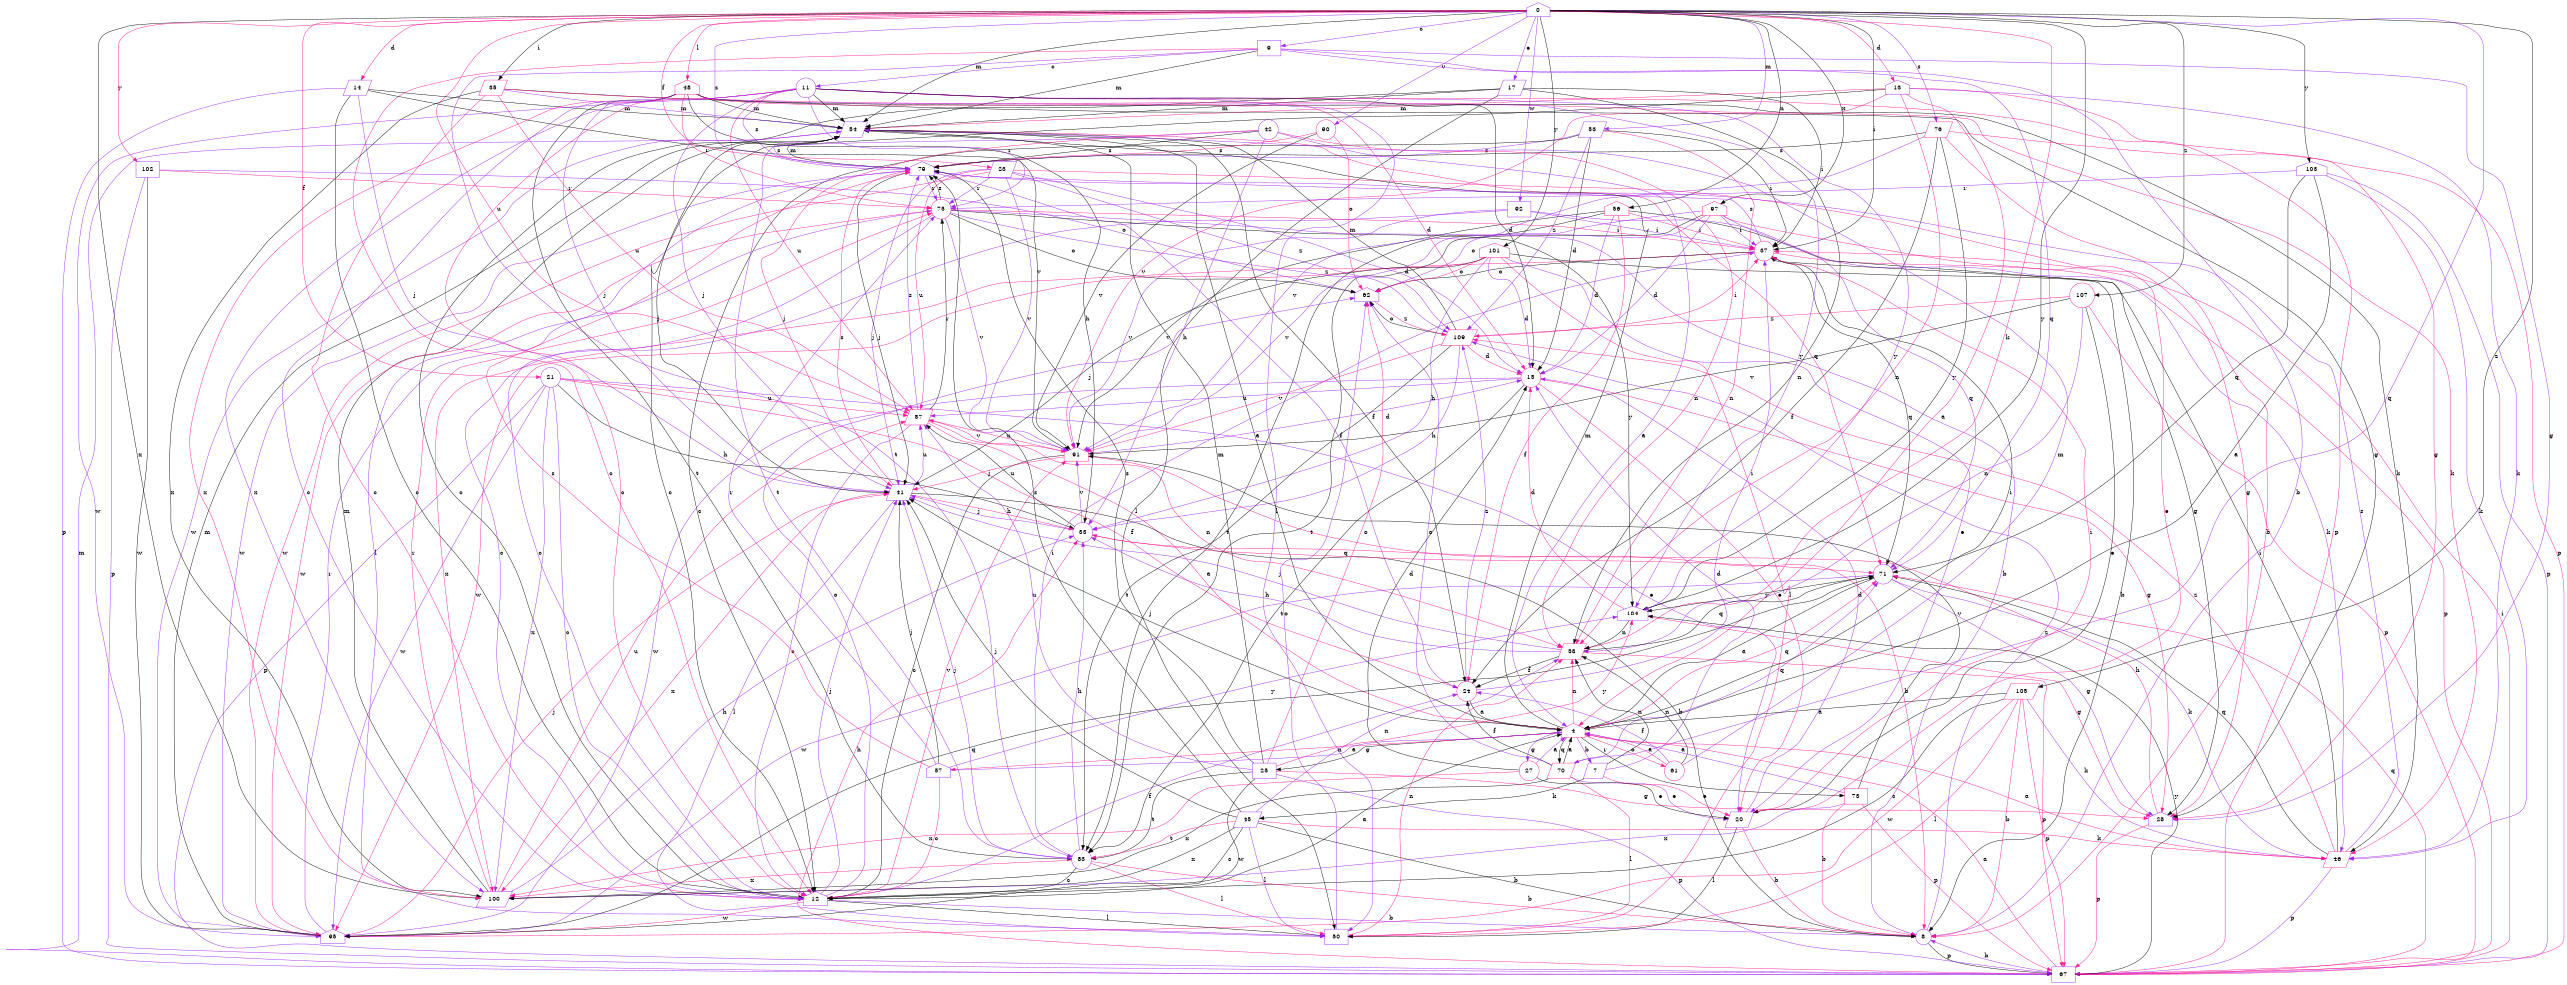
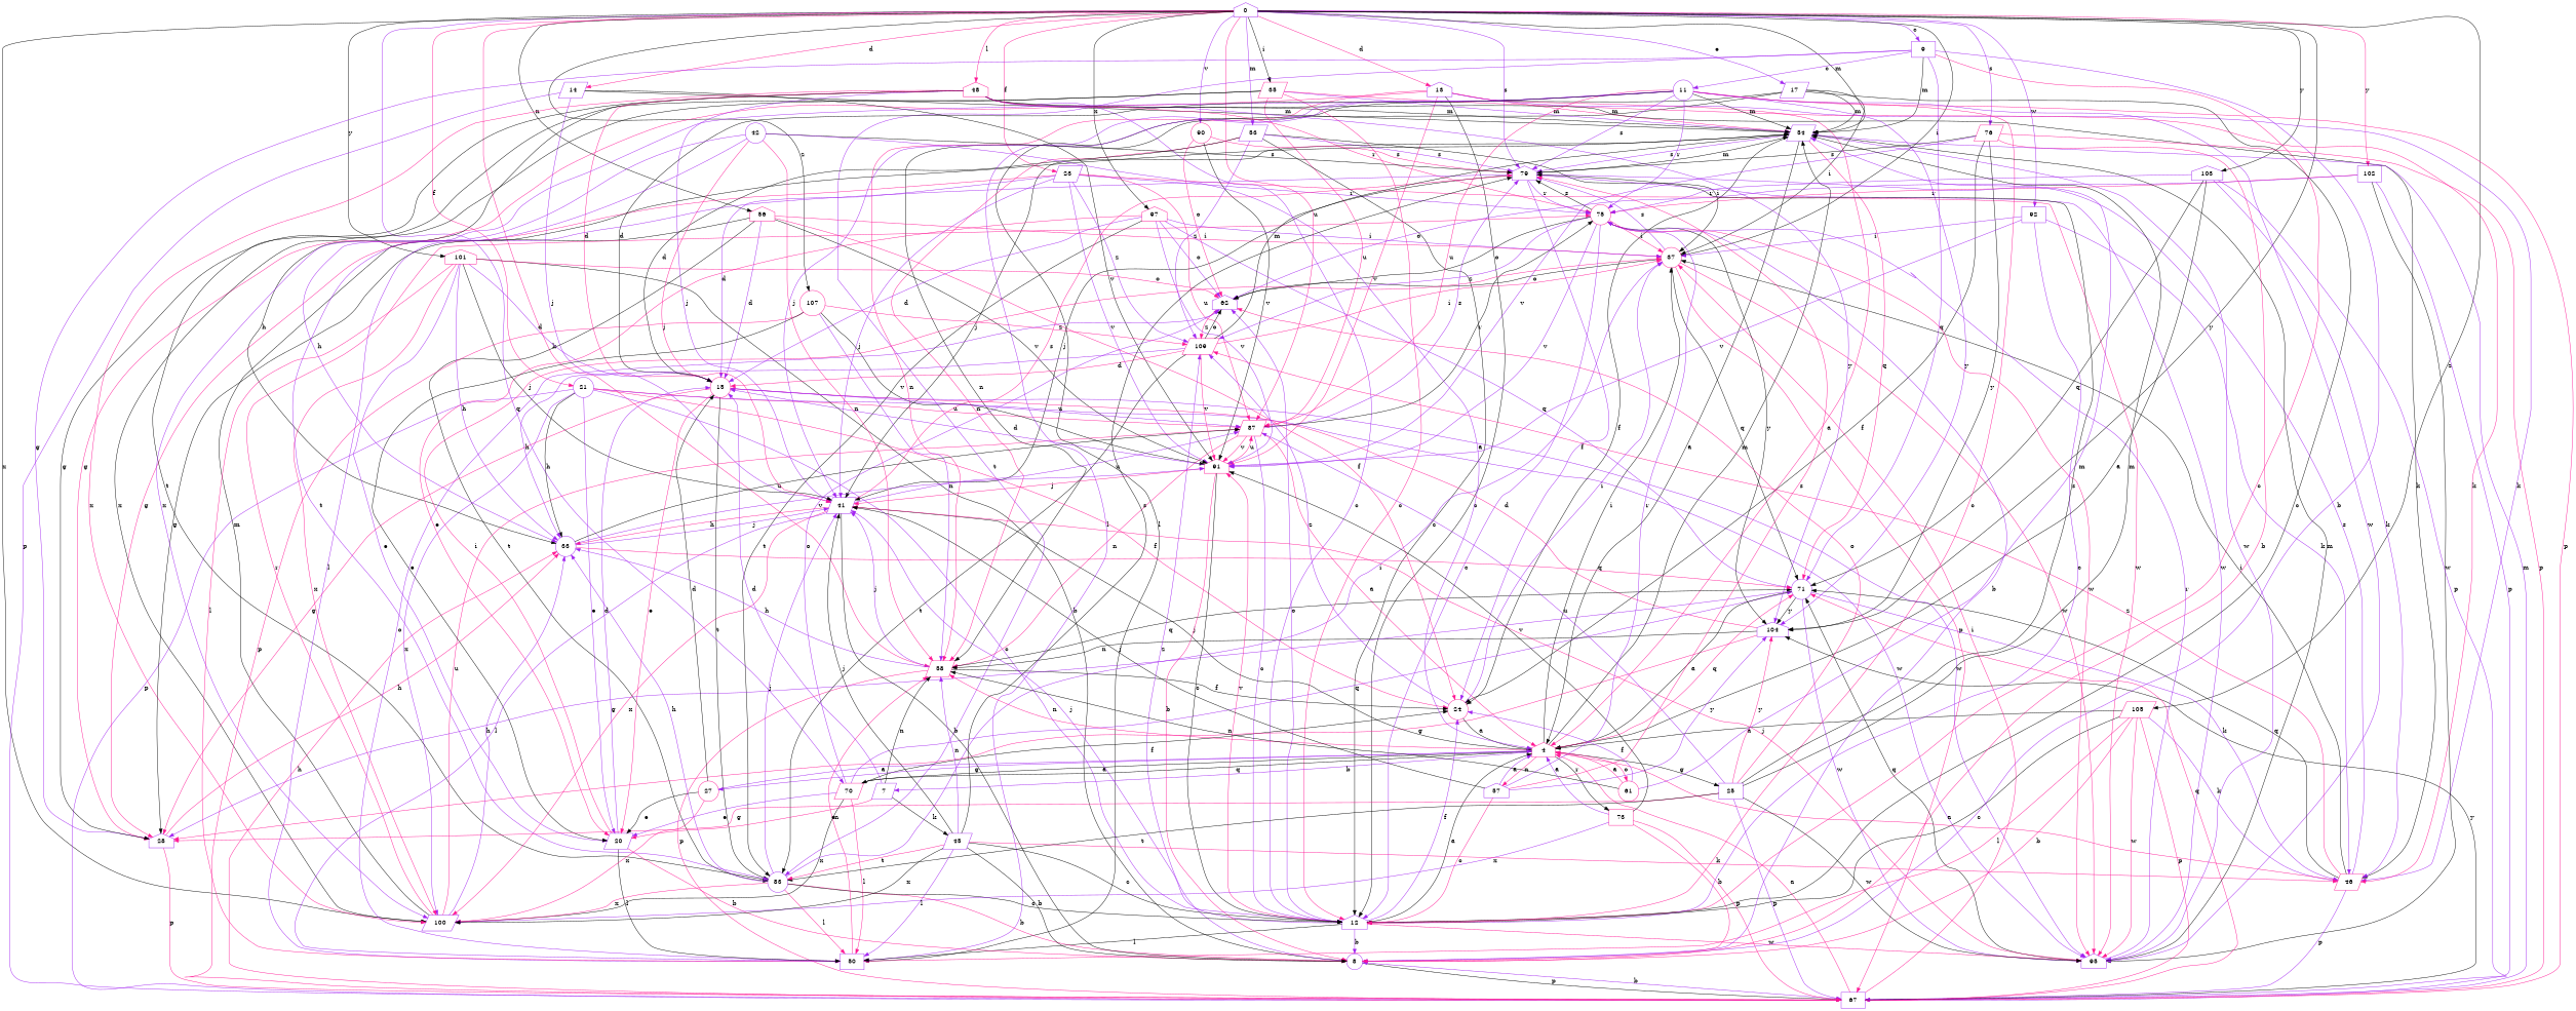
  strict digraph {
    node [color=purple shape=parallelogram]
    edge [color=purple]
    0 [shape=house]
    9 [shape=box]
    13 [shape=house]
    14
    17
    21 [shape=circle]
    23
    35 [color=deeppink]
    37 [color=deeppink shape=circle]
    48 [color=deeppink shape=house]
    53
    54
    56 [color=deeppink shape=house]
    70 [color=deeppink]
    76 [color=deeppink]
    79 [shape=house]
    87 [color=deeppink]
    90 [color=deeppink shape=circle]
    92 [shape=box]
    97 [color=deeppink shape=house]
    100
    101 [color=deeppink shape=house]
    102 [shape=box]
    103 [shape=house]
    104 [shape=house]
    105 [color=deeppink]
    107 [color=deeppink shape=circle]
    58 [color=deeppink]
    71 [shape=circle]
    8 [shape=circle]
    11 [shape=circle]
    12 [shape=house]
    28 [shape=house]
    83 [shape=circle]
    4 [color=deeppink shape=house]
    91 [color=deeppink shape=house]
    46 [color=deeppink]
    41
    67 [shape=box]
    50 [shape=box]
    20
    95 [shape=house]
    24 [color=deeppink shape=circle]
    33 [shape=circle]
    15 [color=deeppink shape=circle]
    109 [color=deeppink]
    75 [color=deeppink shape=circle]
    62 [shape=house]
    42 [shape=circle]
    7
    25 [shape=box]
    27 [color=deeppink shape=circle]
    57 [shape=house]
    61 [color=deeppink shape=circle]
    73 [color=deeppink shape=box]
    45
    0 -> 9 [label=c]
    0 -> 13 [color=deeppink label=d]
    0 -> 14 [color=deeppink label=d]
    0 -> 17 [label=e]
    0 -> 21 [color=deeppink label=f]
    0 -> 23 [color=deeppink label=f]
    0 -> 35 [color=black label=i]
    0 -> 37 [color=black label=i]
    0 -> 48 [color=deeppink label=l]
    0 -> 53 [label=m]
    0 -> 54 [color=black label=m]
    0 -> 56 [color=black label=n]
    0 -> 70 [label=q]
    0 -> 76 [label=s]
    0 -> 79 [label=s]
    0 -> 87 [color=deeppink label=u]
    0 -> 90 [label=v]
    0 -> 92 [label=w]
    0 -> 97 [color=black label=x]
    0 -> 100 [color=black label=x]
    0 -> 101 [color=black label=y]
    0 -> 102 [color=deeppink label=y]
    0 -> 103 [color=black label=y]
    0 -> 104 [color=black label=y]
    0 -> 105 [color=black label=z]
    0 -> 107 [color=black label=z]
    0 -> 58 [color=deeppink label=k]
    9 -> 54 [color=black label=m]
    9 -> 71 [label=q]
    9 -> 8 [label=b]
    9 -> 11 [label=c]
    9 -> 12 [color=deeppink label=c]
    9 -> 28 [label=g]
    9 -> 83 [label=t]
    13 -> 54 [color=deeppink label=m]
    13 -> 58 [color=deeppink label=n]
    13 -> 12 [color=black label=c]
    13 -> 28 [color=deeppink label=g]
    13 -> 4 [color=deeppink label=a]
    13 -> 91 [color=deeppink label=v]
    13 -> 46 [label=k]
    14 -> 54 [color=black label=m]
-   14 -> 12 [color=black label=c]
    14 -> 91 [color=black label=v]
    14 -> 41 [label=j]
    14 -> 67 [label=p]
    17 -> 37 [color=black label=i]
    17 -> 54 [color=black label=m]
    17 -> 58 [color=black label=n]
    17 -> 12 [color=black label=c]
    17 -> 50 [color=black label=l]
    21 -> 87 [color=deeppink label=u]
    21 -> 100 [label=x]
    21 -> 12 [label=c]
    21 -> 67 [label=p]
    21 -> 20 [label=e]
    21 -> 95 [label=w]
    21 -> 24 [color=deeppink label=f]
    21 -> 33 [color=black label=h]
    23 -> 87 [color=deeppink label=u]
    23 -> 28 [color=deeppink label=g]
    23 -> 91 [label=v]
    23 -> 41 [label=j]
    23 -> 95 [color=deeppink label=w]
    23 -> 15 [label=d]
    23 -> 109 [label=z]
    23 -> 75 [label=r]
    35 -> 54 [label=m]
    35 -> 87 [color=deeppink label=u]
    35 -> 100 [color=black label=x]
    35 -> 12 [color=deeppink label=c]
    35 -> 28 [color=black label=g]
    35 -> 46 [color=deeppink label=k]
    37 -> 79 [label=s]
    37 -> 71 [color=black label=q]
    37 -> 67 [color=deeppink label=p]
    37 -> 95 [color=deeppink label=w]
    37 -> 62 [color=black label=o]
    48 -> 54 [color=black label=m]
    48 -> 100 [color=deeppink label=x]
    48 -> 104 [label=y]
    48 -> 12 [label=c]
    48 -> 83 [color=black label=t]
    48 -> 46 [color=black label=k]
    48 -> 41 [label=j]
    48 -> 33 [color=black label=h]
    48 -> 15 [color=deeppink label=d]
    48 -> 75 [color=deeppink label=r]
    53 -> 37 [color=black label=i]
    53 -> 79 [label=s]
    53 -> 58 [color=deeppink label=n]
    53 -> 12 [color=black label=c]
    53 -> 15 [color=black label=d]
    53 -> 109 [label=z]
    54 -> 79 [label=s]
    54 -> 71 [color=deeppink label=q]
    54 -> 4 [color=black label=a]
    54 -> 41 [color=black label=j]
    54 -> 95 [label=w]
    54 -> 24 [color=black label=f]
    56 -> 37 [color=deeppink label=i]
    56 -> 28 [color=black label=g]
    56 -> 83 [color=black label=t]
    56 -> 91 [color=black label=v]
    56 -> 24 [color=deeppink label=f]
    56 -> 15 [label=d]
    70 -> 100 [color=black label=x]
    70 -> 71 [label=q]
    70 -> 4 [color=black label=a]
    70 -> 50 [color=deeppink label=l]
    70 -> 20 [label=e]
    70 -> 24 [color=black label=f]
    70 -> 62 [label=o]
    76 -> 79 [color=black label=s]
    76 -> 104 [color=black label=y]
    76 -> 8 [color=deeppink label=b]
    76 -> 91 [label=v]
    76 -> 67 [color=deeppink label=p]
    76 -> 24 [color=black label=f]
    79 -> 54 [color=black label=m]
    79 -> 41 [color=black label=j]
    79 -> 50 [label=l]
    79 -> 95 [label=w]
    79 -> 24 [label=f]
    79 -> 75 [label=r]
    87 -> 79 [label=s]
    87 -> 58 [color=deeppink label=n]
    87 -> 12 [label=c]
    87 -> 4 [color=deeppink label=a]
    87 -> 91 [color=deeppink label=v]
    87 -> 75 [color=black label=r]
    90 -> 79 [color=deeppink label=s]
    90 -> 91 [color=black label=v]
    90 -> 62 [color=deeppink label=o]
    92 -> 37 [label=i]
    92 -> 12 [label=c]
    92 -> 91 [label=v]
    92 -> 46 [label=k]
    97 -> 37 [label=i]
    97 -> 71 [label=q]
    97 -> 83 [color=black label=t]
    97 -> 91 [label=v]
    97 -> 20 [color=deeppink label=e]
    97 -> 15 [label=d]
    97 -> 62 [label=o]
    100 -> 54 [color=black label=m]
    100 -> 87 [color=deeppink label=u]
    100 -> 33 [label=h]
    100 -> 75 [color=deeppink label=r]
    101 -> 100 [color=deeppink label=x]
    101 -> 8 [color=black label=b]
    101 -> 41 [color=black label=j]
    101 -> 50 [color=deeppink label=l]
    101 -> 20 [label=e]
    101 -> 33 [label=h]
    101 -> 15 [label=d]
    101 -> 62 [color=deeppink label=o]
    102 -> 67 [label=p]
    102 -> 95 [color=black label=w]
    102 -> 75 [color=deeppink label=r]
    102 -> 62 [label=o]
    103 -> 71 [color=black label=q]
    103 -> 4 [color=black label=a]
    103 -> 46 [label=k]
    103 -> 67 [label=p]
    103 -> 75 [label=r]
    104 -> 58 [color=black label=n]
    104 -> 28 [color=deeppink label=g]
    104 -> 15 [color=deeppink label=d]
    105 -> 8 [color=deeppink label=b]
    105 -> 12 [color=black label=c]
    105 -> 4 [color=black label=a]
    105 -> 46 [label=k]
    105 -> 67 [color=deeppink label=p]
    105 -> 50 [color=deeppink label=l]
    105 -> 95 [color=deeppink label=w]
    107 -> 58 [label=n]
    107 -> 91 [color=black label=v]
    107 -> 67 [color=deeppink label=p]
    107 -> 20 [color=black label=e]
    107 -> 109 [color=deeppink label=z]
    58 -> 71 [color=black label=q]
    58 -> 41 [label=j]
    58 -> 67 [color=deeppink label=p]
    58 -> 24 [color=black label=f]
    58 -> 33 [label=h]
    71 -> 104 [color=black label=y]
    71 -> 28 [label=g]
    71 -> 4 [color=black label=a]
    71 -> 46 [label=k]
    71 -> 95 [label=w]
    8 -> 67 [color=black label=p]
    8 -> 109 [label=z]
    11 -> 54 [color=black label=m]
    11 -> 79 [label=s]
    11 -> 87 [color=deeppink label=u]
    11 -> 100 [label=x]
    11 -> 104 [label=y]
    11 -> 12 [color=deeppink label=c]
    11 -> 41 [label=j]
    11 -> 67 [color=deeppink label=p]
    11 -> 50 [label=l]
    11 -> 95 [label=w]
    11 -> 15 [color=black label=d]
    11 -> 75 [label=r]
    12 -> 8 [label=b]
    12 -> 4 [color=black label=a]
    12 -> 91 [color=deeppink label=v]
    12 -> 41 [label=j]
    12 -> 50 [color=black label=l]
    12 -> 95 [color=deeppink label=w]
    12 -> 24 [label=f]
    12 -> 62 [label=o]
    28 -> 67 [color=deeppink label=p]
    28 -> 33 [color=deeppink label=h]
    83 -> 37 [label=i]
    83 -> 100 [color=deeppink label=x]
    83 -> 8 [color=deeppink label=b]
    83 -> 12 [color=black label=c]
    83 -> 41 [label=j]
    83 -> 50 [color=deeppink label=l]
    83 -> 33 [label=h]
    4 -> 37 [color=black label=i]
    4 -> 54 [color=black label=m]
    4 -> 70 [color=black label=q]
    4 -> 58 [color=deeppink label=n]
    4 -> 71 [color=deeppink label=q]
    4 -> 41 [color=black label=j]
    4 -> 7 [label=b]
    4 -> 25 [color=black label=g]
    4 -> 27 [label=g]
    4 -> 57 [color=deeppink label=n]
    4 -> 61 [color=deeppink label=o]
    4 -> 73 [color=black label=r]
    91 -> 87 [color=deeppink label=u]
    91 -> 8 [color=deeppink label=b]
    91 -> 12 [color=black label=c]
    91 -> 41 [color=deeppink label=j]
    91 -> 15 [label=d]
    46 -> 37 [color=black label=i]
    46 -> 79 [label=s]
    46 -> 71 [color=black label=q]
    46 -> 4 [color=deeppink label=a]
    46 -> 67 [label=p]
    46 -> 109 [color=deeppink label=z]
    41 -> 79 [color=deeppink label=s]
    41 -> 87 [label=u]
    41 -> 100 [color=deeppink label=x]
    41 -> 8 [color=black label=b]
    41 -> 50 [label=l]
    41 -> 33 [color=deeppink label=h]
    67 -> 37 [color=deeppink label=i]
    67 -> 54 [label=m]
    67 -> 104 [color=black label=y]
    67 -> 71 [color=deeppink label=q]
    67 -> 8 [label=b]
    67 -> 4 [color=deeppink label=a]
    67 -> 33 [color=deeppink label=h]
    50 -> 58 [color=deeppink label=n]
    50 -> 62 [label=o]
    20 -> 37 [color=deeppink label=i]
    20 -> 8 [color=deeppink label=b]
    20 -> 50 [color=black label=l]
    20 -> 15 [label=d]
    95 -> 54 [color=black label=m]
    95 -> 71 [color=black label=q]
    95 -> 41 [color=deeppink label=j]
    95 -> 75 [label=r]
    24 -> 37 [label=i]
    24 -> 4 [color=black label=a]
    24 -> 109 [label=z]
    33 -> 87 [color=black label=u]
    33 -> 71 [color=deeppink label=q]
    33 -> 91 [label=v]
    33 -> 41 [label=j]
    15 -> 87 [label=u]
    15 -> 28 [color=deeppink label=g]
    15 -> 83 [color=black label=t]
    15 -> 20 [color=deeppink label=e]
    15 -> 95 [label=w]
    109 -> 37 [color=deeppink label=i]
    109 -> 54 [color=black label=m]
    109 -> 83 [color=black label=t]
    109 -> 91 [color=deeppink label=v]
    109 -> 33 [label=h]
    109 -> 15 [color=deeppink label=d]
    109 -> 62 [color=black label=o]
    75 -> 37 [color=deeppink label=i]
    75 -> 79 [color=black label=s]
    75 -> 104 [color=black label=y]
    75 -> 8 [label=b]
    75 -> 12 [label=c]
    75 -> 91 [label=v]
    75 -> 95 [color=deeppink label=w]
    75 -> 109 [label=z]
    75 -> 62 [color=black label=o]
    62 -> 109 [color=deeppink label=z]
    42 -> 79 [color=black label=s]
    42 -> 58 [color=deeppink label=n]
    42 -> 83 [label=t]
    42 -> 4 [label=a]
    42 -> 41 [color=deeppink label=j]
    42 -> 33 [label=h]
    7 -> 58 [color=black label=n]
    7 -> 20 [color=deeppink label=e]
    7 -> 15 [label=d]
    7 -> 45 [color=black label=k]
    25 -> 54 [color=black label=m]
    25 -> 79 [color=black label=s]
    25 -> 87 [label=u]
    25 -> 104 [color=deeppink label=y]
    25 -> 28 [color=deeppink label=g]
    25 -> 83 [color=black label=t]
    25 -> 67 [label=p]
    25 -> 95 [color=black label=w]
    25 -> 62 [color=deeppink label=o]
    27 -> 100 [color=deeppink label=x]
    27 -> 4 [label=a]
    27 -> 20 [color=black label=e]
    27 -> 15 [color=black label=d]
    57 -> 79 [color=deeppink label=s]
    57 -> 104 [label=y]
    57 -> 12 [color=deeppink label=c]
    57 -> 4 [label=a]
    57 -> 41 [color=black label=j]
    57 -> 75 [label=r]
    61 -> 54 [label=m]
    61 -> 58 [color=black label=n]
    61 -> 4 [color=deeppink label=a]
    61 -> 24 [label=f]
    73 -> 100 [label=x]
    73 -> 8 [color=deeppink label=b]
    73 -> 4 [label=a]
    73 -> 91 [color=black label=v]
    73 -> 67 [color=deeppink label=p]
    45 -> 79 [color=black label=s]
    45 -> 100 [color=black label=x]
    45 -> 58 [label=n]
    45 -> 8 [color=black label=b]
    45 -> 12 [color=black label=c]
    45 -> 83 [color=deeppink label=t]
    45 -> 46 [color=deeppink label=k]
    45 -> 41 [color=black label=j]
    45 -> 50 [label=l]
  }
